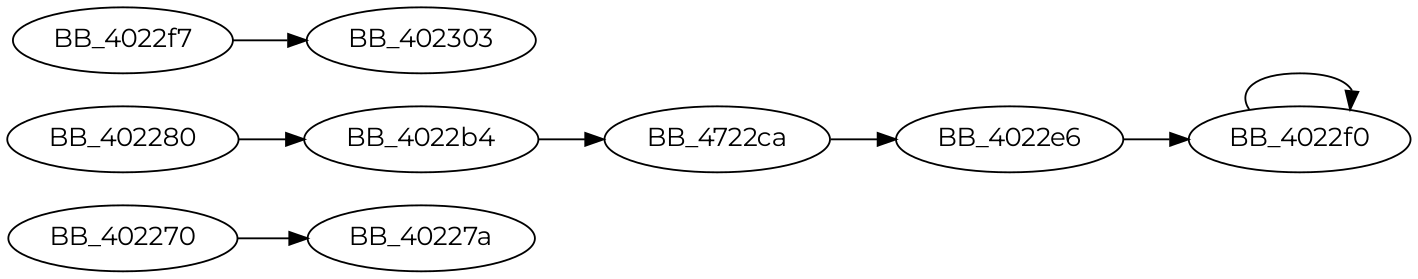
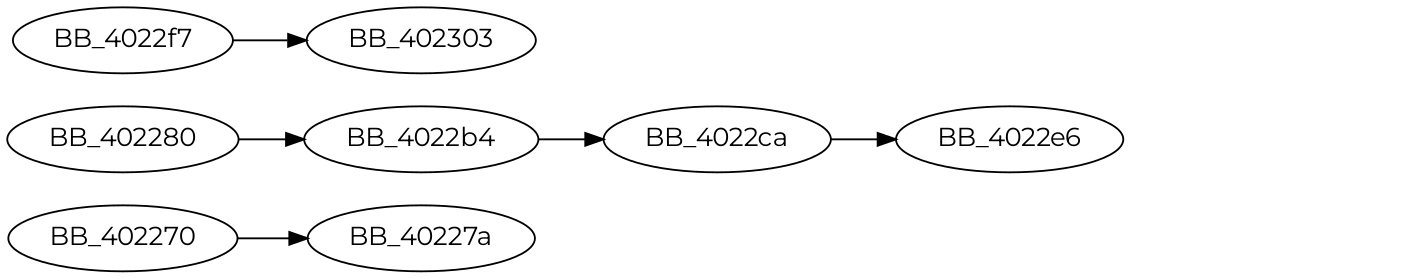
  digraph {
    fontname=Montserrat
    rankdir=LR
    node [fontname=Montserrat]
    edge [fontname=Montserrat]
    BB_402270
    BB_40227a
    n3 [label=BB_402280]
    BB_4022b4
-   BB_4022ca [label=BB_4722ca]
+   BB_4022ca
    BB_4022e6
-   BB_4022f0
    BB_4022f7
    BB_402303
    BB_402270 -> BB_40227a
    n3 -> BB_4022b4
    BB_4022b4 -> BB_4022ca
    BB_4022ca -> BB_4022e6
-   BB_4022e6 -> BB_4022f0
-   BB_4022f0 -> BB_4022f0
    BB_4022f7 -> BB_402303
  }
